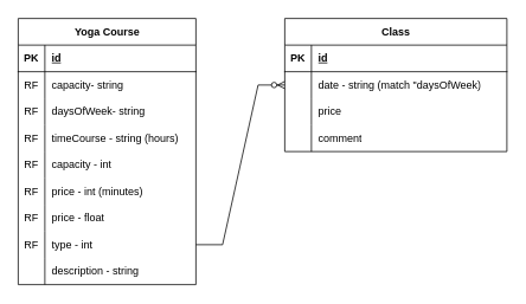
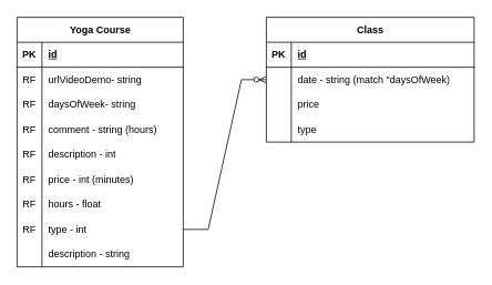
  <mxCell id="0" />
  <mxCell id="1" parent="0" />
  <mxCell id="2" value="Yoga Course" style="shape=table;startSize=30;container=1;collapsible=1;childLayout=tableLayout;fixedRows=1;rowLines=0;fontStyle=1;align=center;resizeLast=1;html=1;" vertex="1" parent="1"><mxGeometry x="20" y="20" width="200" height="300" as="geometry" /></mxCell>
  <mxCell id="3" value="" style="shape=tableRow;horizontal=0;startSize=0;swimlaneHead=0;swimlaneBody=0;fillColor=none;collapsible=0;dropTarget=0;points=[[0,0.5],[1,0.5]];portConstraint=eastwest;top=0;left=0;right=0;bottom=1;" vertex="1" parent="2"><mxGeometry y="30" width="200" height="30" as="geometry" /></mxCell>
  <mxCell id="4" value="PK" style="shape=partialRectangle;connectable=0;fillColor=none;top=0;left=0;bottom=0;right=0;fontStyle=1;overflow=hidden;whiteSpace=wrap;html=1;" vertex="1" parent="3"><mxGeometry width="30" height="30" as="geometry"><mxRectangle width="30" height="30" as="alternateBounds" /></mxGeometry></mxCell>
  <mxCell id="5" value="id" style="shape=partialRectangle;connectable=0;fillColor=none;top=0;left=0;bottom=0;right=0;align=left;spacingLeft=6;fontStyle=5;overflow=hidden;whiteSpace=wrap;html=1;" vertex="1" parent="3"><mxGeometry x="30" width="170" height="30" as="geometry"><mxRectangle width="170" height="30" as="alternateBounds" /></mxGeometry></mxCell>
  <mxCell id="6" value="" style="shape=tableRow;horizontal=0;startSize=0;swimlaneHead=0;swimlaneBody=0;fillColor=none;collapsible=0;dropTarget=0;points=[[0,0.5],[1,0.5]];portConstraint=eastwest;top=0;left=0;right=0;bottom=0;" vertex="1" parent="2"><mxGeometry y="60" width="200" height="30" as="geometry" /></mxCell>
  <mxCell id="7" value="RF" style="shape=partialRectangle;connectable=0;fillColor=none;top=0;left=0;bottom=0;right=0;editable=1;overflow=hidden;whiteSpace=wrap;html=1;" vertex="1" parent="6"><mxGeometry width="30" height="30" as="geometry"><mxRectangle width="30" height="30" as="alternateBounds" /></mxGeometry></mxCell>
- <mxCell id="8" value="capacity- string" style="shape=partialRectangle;connectable=0;fillColor=none;top=0;left=0;bottom=0;right=0;align=left;spacingLeft=6;overflow=hidden;whiteSpace=wrap;html=1;" vertex="1" parent="6"><mxGeometry x="30" width="170" height="30" as="geometry"><mxRectangle width="170" height="30" as="alternateBounds" /></mxGeometry></mxCell>
+ <mxCell id="8" value="urlVideoDemo- string" style="shape=partialRectangle;connectable=0;fillColor=none;top=0;left=0;bottom=0;right=0;align=left;spacingLeft=6;overflow=hidden;whiteSpace=wrap;html=1;" vertex="1" parent="6"><mxGeometry x="30" width="170" height="30" as="geometry"><mxRectangle width="170" height="30" as="alternateBounds" /></mxGeometry></mxCell>
  <mxCell id="9" value="" style="shape=tableRow;horizontal=0;startSize=0;swimlaneHead=0;swimlaneBody=0;fillColor=none;collapsible=0;dropTarget=0;points=[[0,0.5],[1,0.5]];portConstraint=eastwest;top=0;left=0;right=0;bottom=0;" vertex="1" parent="2"><mxGeometry y="90" width="200" height="30" as="geometry" /></mxCell>
  <mxCell id="10" value="RF" style="shape=partialRectangle;connectable=0;fillColor=none;top=0;left=0;bottom=0;right=0;editable=1;overflow=hidden;whiteSpace=wrap;html=1;" vertex="1" parent="9"><mxGeometry width="30" height="30" as="geometry"><mxRectangle width="30" height="30" as="alternateBounds" /></mxGeometry></mxCell>
  <mxCell id="11" value="daysOfWeek- string" style="shape=partialRectangle;connectable=0;fillColor=none;top=0;left=0;bottom=0;right=0;align=left;spacingLeft=6;overflow=hidden;whiteSpace=wrap;html=1;" vertex="1" parent="9"><mxGeometry x="30" width="170" height="30" as="geometry"><mxRectangle width="170" height="30" as="alternateBounds" /></mxGeometry></mxCell>
  <mxCell id="12" value="" style="shape=tableRow;horizontal=0;startSize=0;swimlaneHead=0;swimlaneBody=0;fillColor=none;collapsible=0;dropTarget=0;points=[[0,0.5],[1,0.5]];portConstraint=eastwest;top=0;left=0;right=0;bottom=0;" vertex="1" parent="2"><mxGeometry y="120" width="200" height="30" as="geometry" /></mxCell>
  <mxCell id="13" value="RF" style="shape=partialRectangle;connectable=0;fillColor=none;top=0;left=0;bottom=0;right=0;editable=1;overflow=hidden;whiteSpace=wrap;html=1;" vertex="1" parent="12"><mxGeometry width="30" height="30" as="geometry"><mxRectangle width="30" height="30" as="alternateBounds" /></mxGeometry></mxCell>
- <mxCell id="14" value="timeCourse - string (hours)" style="shape=partialRectangle;connectable=0;fillColor=none;top=0;left=0;bottom=0;right=0;align=left;spacingLeft=6;overflow=hidden;whiteSpace=wrap;html=1;" vertex="1" parent="12"><mxGeometry x="30" width="170" height="30" as="geometry"><mxRectangle width="170" height="30" as="alternateBounds" /></mxGeometry></mxCell>
+ <mxCell id="14" value="comment - string (hours)" style="shape=partialRectangle;connectable=0;fillColor=none;top=0;left=0;bottom=0;right=0;align=left;spacingLeft=6;overflow=hidden;whiteSpace=wrap;html=1;" vertex="1" parent="12"><mxGeometry x="30" width="170" height="30" as="geometry"><mxRectangle width="170" height="30" as="alternateBounds" /></mxGeometry></mxCell>
  <mxCell id="15" value="" style="shape=tableRow;horizontal=0;startSize=0;swimlaneHead=0;swimlaneBody=0;fillColor=none;collapsible=0;dropTarget=0;points=[[0,0.5],[1,0.5]];portConstraint=eastwest;top=0;left=0;right=0;bottom=0;" vertex="1" parent="2"><mxGeometry y="150" width="200" height="30" as="geometry" /></mxCell>
  <mxCell id="16" value="RF" style="shape=partialRectangle;connectable=0;fillColor=none;top=0;left=0;bottom=0;right=0;editable=1;overflow=hidden;whiteSpace=wrap;html=1;" vertex="1" parent="15"><mxGeometry width="30" height="30" as="geometry"><mxRectangle width="30" height="30" as="alternateBounds" /></mxGeometry></mxCell>
- <mxCell id="17" value="capacity - int" style="shape=partialRectangle;connectable=0;fillColor=none;top=0;left=0;bottom=0;right=0;align=left;spacingLeft=6;overflow=hidden;whiteSpace=wrap;html=1;" vertex="1" parent="15"><mxGeometry x="30" width="170" height="30" as="geometry"><mxRectangle width="170" height="30" as="alternateBounds" /></mxGeometry></mxCell>
+ <mxCell id="17" value="description - int" style="shape=partialRectangle;connectable=0;fillColor=none;top=0;left=0;bottom=0;right=0;align=left;spacingLeft=6;overflow=hidden;whiteSpace=wrap;html=1;" vertex="1" parent="15"><mxGeometry x="30" width="170" height="30" as="geometry"><mxRectangle width="170" height="30" as="alternateBounds" /></mxGeometry></mxCell>
  <mxCell id="18" value="" style="shape=tableRow;horizontal=0;startSize=0;swimlaneHead=0;swimlaneBody=0;fillColor=none;collapsible=0;dropTarget=0;points=[[0,0.5],[1,0.5]];portConstraint=eastwest;top=0;left=0;right=0;bottom=0;" vertex="1" parent="2"><mxGeometry y="180" width="200" height="30" as="geometry" /></mxCell>
  <mxCell id="19" value="RF" style="shape=partialRectangle;connectable=0;fillColor=none;top=0;left=0;bottom=0;right=0;editable=1;overflow=hidden;whiteSpace=wrap;html=1;" vertex="1" parent="18"><mxGeometry width="30" height="30" as="geometry"><mxRectangle width="30" height="30" as="alternateBounds" /></mxGeometry></mxCell>
  <mxCell id="20" value="price - int (minutes)" style="shape=partialRectangle;connectable=0;fillColor=none;top=0;left=0;bottom=0;right=0;align=left;spacingLeft=6;overflow=hidden;whiteSpace=wrap;html=1;" vertex="1" parent="18"><mxGeometry x="30" width="170" height="30" as="geometry"><mxRectangle width="170" height="30" as="alternateBounds" /></mxGeometry></mxCell>
  <mxCell id="21" value="" style="shape=tableRow;horizontal=0;startSize=0;swimlaneHead=0;swimlaneBody=0;fillColor=none;collapsible=0;dropTarget=0;points=[[0,0.5],[1,0.5]];portConstraint=eastwest;top=0;left=0;right=0;bottom=0;" vertex="1" parent="2"><mxGeometry y="210" width="200" height="30" as="geometry" /></mxCell>
  <mxCell id="22" value="RF" style="shape=partialRectangle;connectable=0;fillColor=none;top=0;left=0;bottom=0;right=0;editable=1;overflow=hidden;whiteSpace=wrap;html=1;" vertex="1" parent="21"><mxGeometry width="30" height="30" as="geometry"><mxRectangle width="30" height="30" as="alternateBounds" /></mxGeometry></mxCell>
- <mxCell id="23" value="price - float" style="shape=partialRectangle;connectable=0;fillColor=none;top=0;left=0;bottom=0;right=0;align=left;spacingLeft=6;overflow=hidden;whiteSpace=wrap;html=1;" vertex="1" parent="21"><mxGeometry x="30" width="170" height="30" as="geometry"><mxRectangle width="170" height="30" as="alternateBounds" /></mxGeometry></mxCell>
+ <mxCell id="23" value="hours - float" style="shape=partialRectangle;connectable=0;fillColor=none;top=0;left=0;bottom=0;right=0;align=left;spacingLeft=6;overflow=hidden;whiteSpace=wrap;html=1;" vertex="1" parent="21"><mxGeometry x="30" width="170" height="30" as="geometry"><mxRectangle width="170" height="30" as="alternateBounds" /></mxGeometry></mxCell>
  <mxCell id="24" value="" style="shape=tableRow;horizontal=0;startSize=0;swimlaneHead=0;swimlaneBody=0;fillColor=none;collapsible=0;dropTarget=0;points=[[0,0.5],[1,0.5]];portConstraint=eastwest;top=0;left=0;right=0;bottom=0;" vertex="1" parent="2"><mxGeometry y="240" width="200" height="30" as="geometry" /></mxCell>
  <mxCell id="25" value="RF" style="shape=partialRectangle;connectable=0;fillColor=none;top=0;left=0;bottom=0;right=0;editable=1;overflow=hidden;whiteSpace=wrap;html=1;" vertex="1" parent="24"><mxGeometry width="30" height="30" as="geometry"><mxRectangle width="30" height="30" as="alternateBounds" /></mxGeometry></mxCell>
  <mxCell id="26" value="type - int" style="shape=partialRectangle;connectable=0;fillColor=none;top=0;left=0;bottom=0;right=0;align=left;spacingLeft=6;overflow=hidden;whiteSpace=wrap;html=1;" vertex="1" parent="24"><mxGeometry x="30" width="170" height="30" as="geometry"><mxRectangle width="170" height="30" as="alternateBounds" /></mxGeometry></mxCell>
  <mxCell id="27" value="" style="shape=tableRow;horizontal=0;startSize=0;swimlaneHead=0;swimlaneBody=0;fillColor=none;collapsible=0;dropTarget=0;points=[[0,0.5],[1,0.5]];portConstraint=eastwest;top=0;left=0;right=0;bottom=0;" vertex="1" parent="2"><mxGeometry y="270" width="200" height="30" as="geometry" /></mxCell>
  <mxCell id="28" value="" style="shape=partialRectangle;connectable=0;fillColor=none;top=0;left=0;bottom=0;right=0;editable=1;overflow=hidden;whiteSpace=wrap;html=1;" vertex="1" parent="27"><mxGeometry width="30" height="30" as="geometry"><mxRectangle width="30" height="30" as="alternateBounds" /></mxGeometry></mxCell>
  <mxCell id="29" value="description - string" style="shape=partialRectangle;connectable=0;fillColor=none;top=0;left=0;bottom=0;right=0;align=left;spacingLeft=6;overflow=hidden;whiteSpace=wrap;html=1;" vertex="1" parent="27"><mxGeometry x="30" width="170" height="30" as="geometry"><mxRectangle width="170" height="30" as="alternateBounds" /></mxGeometry></mxCell>
  <mxCell id="30" value="Class" style="shape=table;startSize=30;container=1;collapsible=1;childLayout=tableLayout;fixedRows=1;rowLines=0;fontStyle=1;align=center;resizeLast=1;html=1;" vertex="1" parent="1"><mxGeometry x="320" y="20" width="250" height="150" as="geometry" /></mxCell>
  <mxCell id="31" value="" style="shape=tableRow;horizontal=0;startSize=0;swimlaneHead=0;swimlaneBody=0;fillColor=none;collapsible=0;dropTarget=0;points=[[0,0.5],[1,0.5]];portConstraint=eastwest;top=0;left=0;right=0;bottom=1;" vertex="1" parent="30"><mxGeometry y="30" width="250" height="30" as="geometry" /></mxCell>
  <mxCell id="32" value="PK" style="shape=partialRectangle;connectable=0;fillColor=none;top=0;left=0;bottom=0;right=0;fontStyle=1;overflow=hidden;whiteSpace=wrap;html=1;" vertex="1" parent="31"><mxGeometry width="30" height="30" as="geometry"><mxRectangle width="30" height="30" as="alternateBounds" /></mxGeometry></mxCell>
  <mxCell id="33" value="id" style="shape=partialRectangle;connectable=0;fillColor=none;top=0;left=0;bottom=0;right=0;align=left;spacingLeft=6;fontStyle=5;overflow=hidden;whiteSpace=wrap;html=1;" vertex="1" parent="31"><mxGeometry x="30" width="220" height="30" as="geometry"><mxRectangle width="220" height="30" as="alternateBounds" /></mxGeometry></mxCell>
  <mxCell id="34" value="" style="shape=tableRow;horizontal=0;startSize=0;swimlaneHead=0;swimlaneBody=0;fillColor=none;collapsible=0;dropTarget=0;points=[[0,0.5],[1,0.5]];portConstraint=eastwest;top=0;left=0;right=0;bottom=0;" vertex="1" parent="30"><mxGeometry y="60" width="250" height="30" as="geometry" /></mxCell>
  <mxCell id="35" value="" style="shape=partialRectangle;connectable=0;fillColor=none;top=0;left=0;bottom=0;right=0;editable=1;overflow=hidden;whiteSpace=wrap;html=1;" vertex="1" parent="34"><mxGeometry width="30" height="30" as="geometry"><mxRectangle width="30" height="30" as="alternateBounds" /></mxGeometry></mxCell>
  <mxCell id="36" value="date - string (match &quot;daysOfWeek)" style="shape=partialRectangle;connectable=0;fillColor=none;top=0;left=0;bottom=0;right=0;align=left;spacingLeft=6;overflow=hidden;whiteSpace=wrap;html=1;" vertex="1" parent="34"><mxGeometry x="30" width="220" height="30" as="geometry"><mxRectangle width="220" height="30" as="alternateBounds" /></mxGeometry></mxCell>
  <mxCell id="37" value="" style="shape=tableRow;horizontal=0;startSize=0;swimlaneHead=0;swimlaneBody=0;fillColor=none;collapsible=0;dropTarget=0;points=[[0,0.5],[1,0.5]];portConstraint=eastwest;top=0;left=0;right=0;bottom=0;" vertex="1" parent="30"><mxGeometry y="90" width="250" height="30" as="geometry" /></mxCell>
  <mxCell id="38" value="" style="shape=partialRectangle;connectable=0;fillColor=none;top=0;left=0;bottom=0;right=0;editable=1;overflow=hidden;whiteSpace=wrap;html=1;" vertex="1" parent="37"><mxGeometry width="30" height="30" as="geometry"><mxRectangle width="30" height="30" as="alternateBounds" /></mxGeometry></mxCell>
  <mxCell id="39" value="price" style="shape=partialRectangle;connectable=0;fillColor=none;top=0;left=0;bottom=0;right=0;align=left;spacingLeft=6;overflow=hidden;whiteSpace=wrap;html=1;" vertex="1" parent="37"><mxGeometry x="30" width="220" height="30" as="geometry"><mxRectangle width="220" height="30" as="alternateBounds" /></mxGeometry></mxCell>
  <mxCell id="40" value="" style="shape=tableRow;horizontal=0;startSize=0;swimlaneHead=0;swimlaneBody=0;fillColor=none;collapsible=0;dropTarget=0;points=[[0,0.5],[1,0.5]];portConstraint=eastwest;top=0;left=0;right=0;bottom=0;" vertex="1" parent="30"><mxGeometry y="120" width="250" height="30" as="geometry" /></mxCell>
  <mxCell id="41" value="" style="shape=partialRectangle;connectable=0;fillColor=none;top=0;left=0;bottom=0;right=0;editable=1;overflow=hidden;whiteSpace=wrap;html=1;" vertex="1" parent="40"><mxGeometry width="30" height="30" as="geometry"><mxRectangle width="30" height="30" as="alternateBounds" /></mxGeometry></mxCell>
- <mxCell id="42" value="comment" style="shape=partialRectangle;connectable=0;fillColor=none;top=0;left=0;bottom=0;right=0;align=left;spacingLeft=6;overflow=hidden;whiteSpace=wrap;html=1;" vertex="1" parent="40"><mxGeometry x="30" width="220" height="30" as="geometry"><mxRectangle width="220" height="30" as="alternateBounds" /></mxGeometry></mxCell>
+ <mxCell id="42" value="type" style="shape=partialRectangle;connectable=0;fillColor=none;top=0;left=0;bottom=0;right=0;align=left;spacingLeft=6;overflow=hidden;whiteSpace=wrap;html=1;" vertex="1" parent="40"><mxGeometry x="30" width="220" height="30" as="geometry"><mxRectangle width="220" height="30" as="alternateBounds" /></mxGeometry></mxCell>
  <mxCell id="43" value="" style="edgeStyle=entityRelationEdgeStyle;fontSize=12;html=1;endArrow=ERzeroToMany;endFill=1;rounded=0;exitX=1;exitY=0.5;exitDx=0;exitDy=0;entryX=0;entryY=0.5;entryDx=0;entryDy=0;" edge="1" parent="1" source="24" target="34"><mxGeometry width="100" height="100" relative="1" as="geometry"><mxPoint x="350" y="320" as="sourcePoint" /><mxPoint x="450" y="220" as="targetPoint" /></mxGeometry></mxCell>
